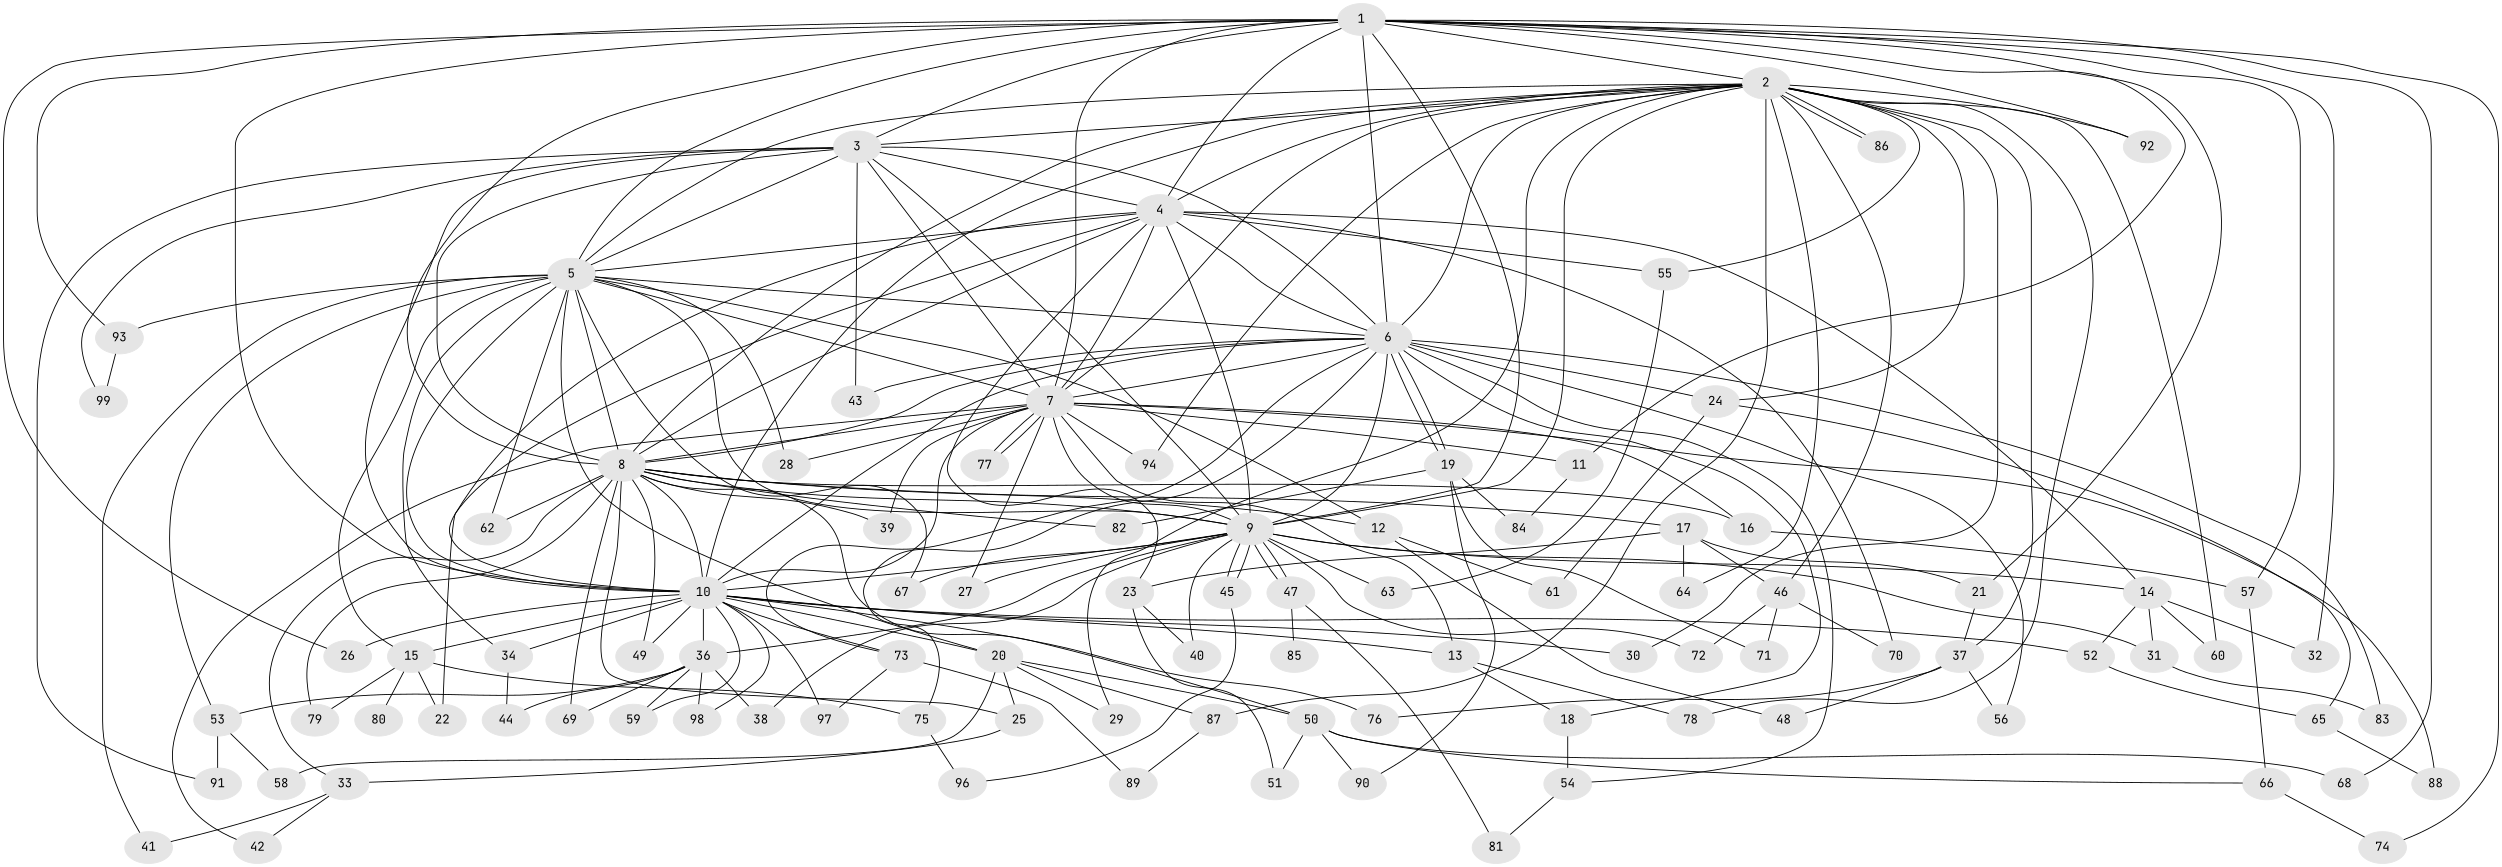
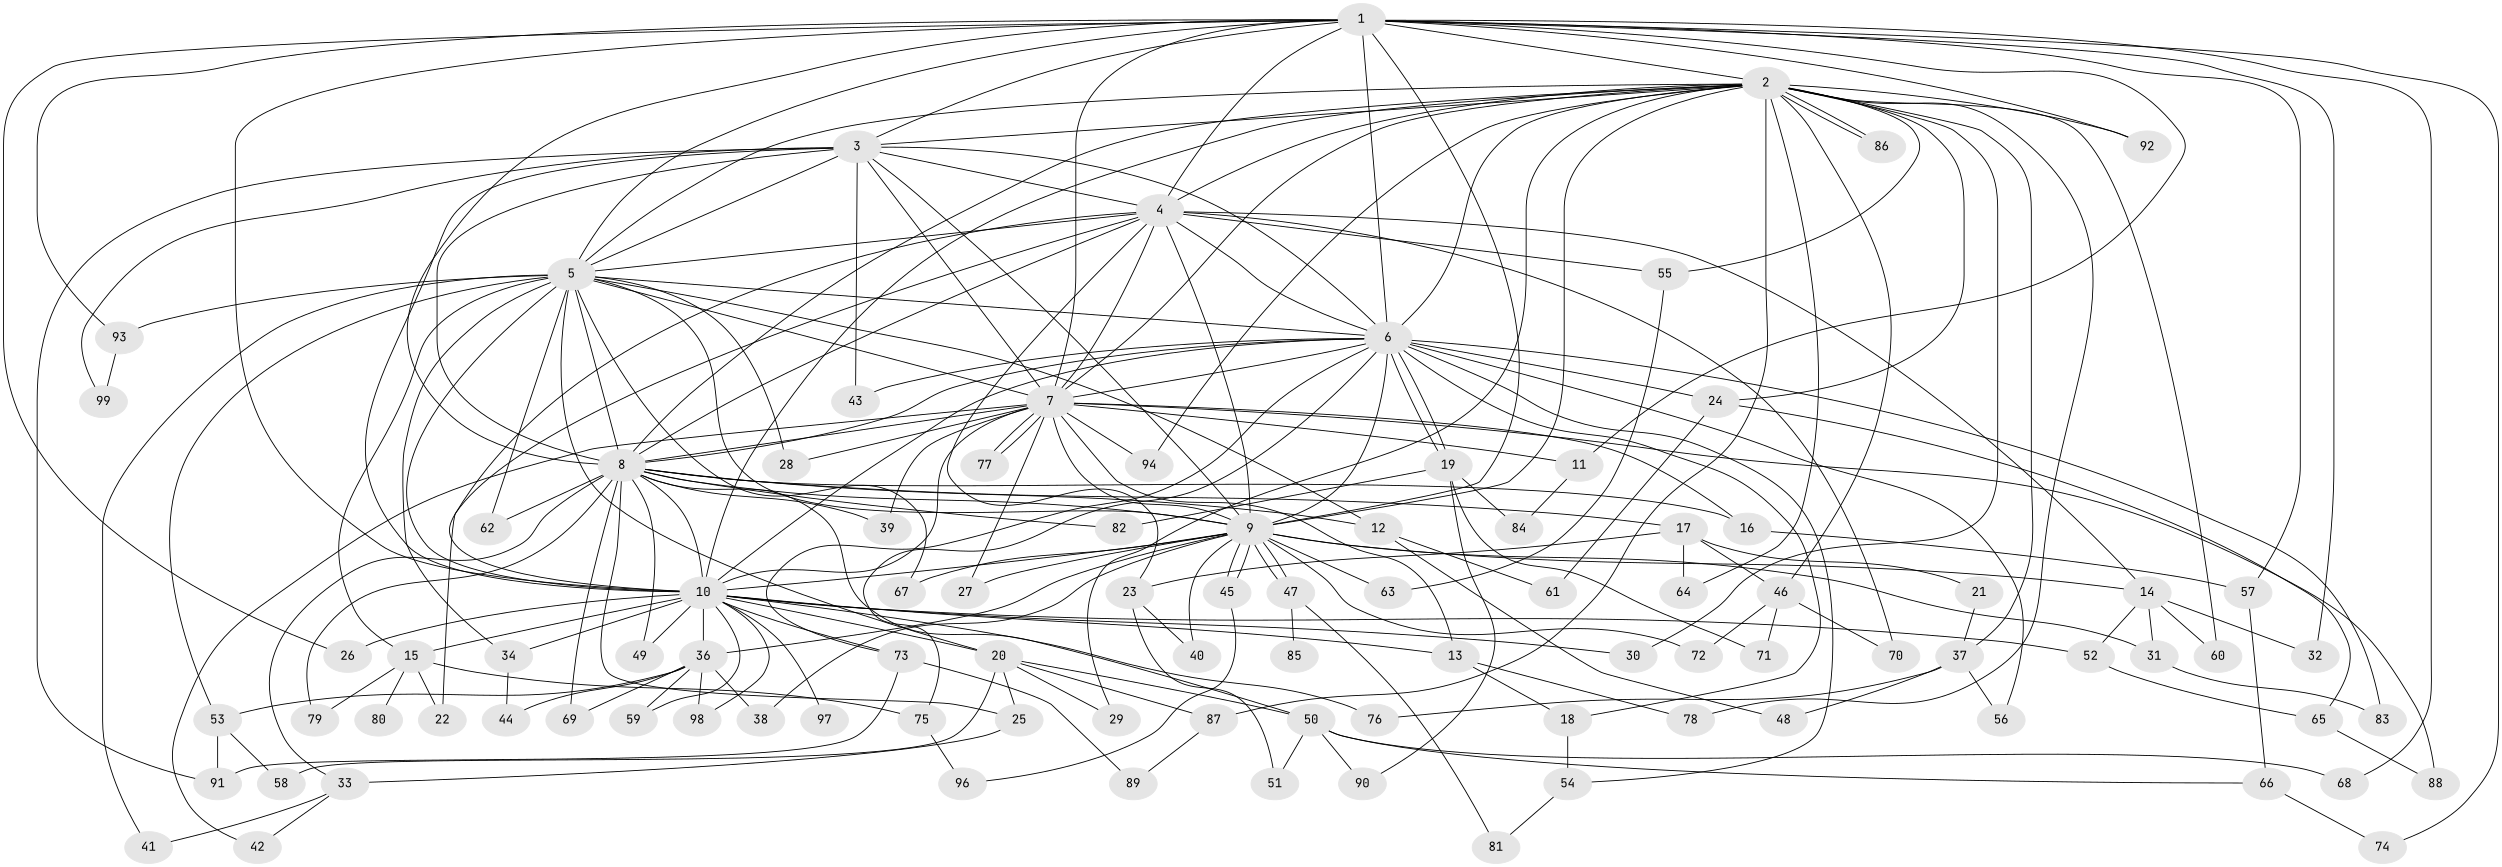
  graph {
    fontname="JetBrains Mono"
    node [color=gray90 fontname="JetBrains Mono" style=filled]
    edge [fontname="JetBrains Mono"]
    1
    2
    3
    4
    5
    6
    7
    8
    9
    10
    11
    21
    26
    32
    57
    68
    74
    92
    93
    24
    29
    30
    37
    46
    55
    60
    64
    78
    86
    87
    94
    43
    91
    n34 [label=99]
    14
    22
    23
    70
    12
    15
    20
    28
    34
    41
    53
    62
    67
    18
    19
    54
    56
    73
    75
    83
    13
    16
    27
    39
    42
    77
    88
    17
    25
    33
    49
    50
    69
    79
    82
    31
    36
    38
    40
    45
    47
    63
    72
    52
    59
    76
    97
    98
    84
    66
    61
    65
    48
    71
    89
    51
    80
    58
    44
    90
    81
    96
    85
    1 -- 2
    1 -- 3
    1 -- 4
    1 -- 5
    1 -- 6
    1 -- 7
    1 -- 8
    1 -- 9
    1 -- 10
    1 -- 11
-   1 -- 21
    1 -- 26
    1 -- 32
    1 -- 57
    1 -- 68
    1 -- 74
    1 -- 92
    1 -- 93
    2 -- 3
    2 -- 4
    2 -- 5
    2 -- 6
    2 -- 7
    2 -- 8
    2 -- 9
    2 -- 10
    2 -- 92
    2 -- 24
    2 -- 29
    2 -- 30
    2 -- 37
    2 -- 46
    2 -- 55
    2 -- 60
    2 -- 64
    2 -- 78
    2 -- 86
    2 -- 86
    2 -- 87
    2 -- 94
    3 -- 4
    3 -- 5
    3 -- 6
    3 -- 7
    3 -- 8
    3 -- 9
    3 -- 10
    3 -- 43
    3 -- 91
    3 -- n34
    4 -- 5
    4 -- 6
    4 -- 7
    4 -- 8
    4 -- 9
    4 -- 10
    4 -- 55
    4 -- 14
    4 -- 22
    4 -- 23
    4 -- 70
    5 -- 6
    5 -- 7
    5 -- 8
    5 -- 9
    5 -- 10
    5 -- 93
    5 -- 12
    5 -- 15
    5 -- 20
    5 -- 28
    5 -- 34
    5 -- 41
    5 -- 53
    5 -- 62
    5 -- 67
    6 -- 7
    6 -- 8
    6 -- 9
    6 -- 10
    6 -- 24
    6 -- 43
    6 -- 18
    6 -- 19
    6 -- 19
    6 -- 54
    6 -- 56
    6 -- 73
    6 -- 75
    6 -- 83
    7 -- 8
    7 -- 9
    7 -- 10
    7 -- 11
    7 -- 94
    7 -- 28
    7 -- 13
    7 -- 16
    7 -- 27
    7 -- 39
    7 -- 42
    7 -- 77
    7 -- 77
    7 -- 88
    8 -- 9
    8 -- 10
    8 -- 12
    8 -- 62
    8 -- 16
    8 -- 39
    8 -- 17
    8 -- 25
    8 -- 33
    8 -- 49
    8 -- 50
    8 -- 69
    8 -- 79
    8 -- 82
    9 -- 10
    9 -- 14
    9 -- 67
    9 -- 27
    9 -- 31
    9 -- 36
    9 -- 38
    9 -- 40
    9 -- 45
    9 -- 45
    9 -- 47
    9 -- 47
    9 -- 63
    9 -- 72
    10 -- 26
    10 -- 30
    10 -- 15
    10 -- 20
    10 -- 34
    10 -- 73
    10 -- 13
    10 -- 49
    10 -- 36
    10 -- 52
    10 -- 59
    10 -- 76
    10 -- 97
    10 -- 98
    11 -- 84
    21 -- 37
    57 -- 66
    93 -- n34
    24 -- 61
    24 -- 65
    37 -- 56
    37 -- 76
    37 -- 48
    46 -- 70
    46 -- 72
    46 -- 71
    55 -- 63
    87 -- 89
    14 -- 32
    14 -- 60
    14 -- 31
    14 -- 52
    23 -- 40
    23 -- 51
    12 -- 61
    12 -- 48
    15 -- 22
    15 -- 75
    15 -- 79
    15 -- 80
    20 -- 29
    20 -- 87
    20 -- 25
    20 -- 50
    20 -- 58
    34 -- 44
    53 -- 91
    53 -- 58
    18 -- 54
    19 -- 82
    19 -- 84
    19 -- 71
    19 -- 90
    54 -- 81
-   73 -- 97
+   73 -- 91
    73 -- 89
    75 -- 96
    13 -- 78
    13 -- 18
    16 -- 57
    17 -- 21
    17 -- 46
    17 -- 64
    17 -- 23
    25 -- 33
    33 -- 41
    33 -- 42
    50 -- 68
    50 -- 66
    50 -- 51
    50 -- 90
    31 -- 83
    36 -- 53
    36 -- 69
    36 -- 38
    36 -- 59
    36 -- 98
    36 -- 44
    45 -- 96
    47 -- 81
    47 -- 85
    52 -- 65
    66 -- 74
    65 -- 88
  }
